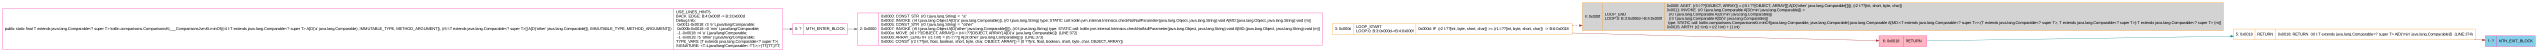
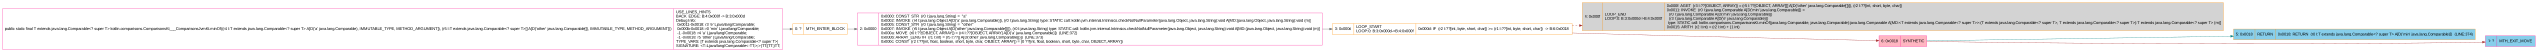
  digraph {
    fontname="Liberation Sans"
    rankdir=LR
    node [color=darkorange fillcolor=white fontname="Liberation Sans" shape=record style=filled]
    edge [color=gray40 fontname="Liberation Sans"]
-   n1 [color=deeppink label="{0\:\ ?|MTH_ENTER_BLOCK\l}"]
+   n1 [label="{0\:\ ?|MTH_ENTER_BLOCK\l}"]
    n2 [color=deeppink label="{2\:\ 0x0000|0x0000: CONST_STR  (r0 I:java.lang.String) =  \"a\" \l0x0002: INVOKE  (r4 I:java.lang.Object A[D('a' java.lang.Comparable)]), (r0 I:java.lang.String) type: STATIC call: kotlin.jvm.internal.Intrinsics.checkNotNullParameter(java.lang.Object, java.lang.String):void A[MD:(java.lang.Object, java.lang.String):void (m)]\l0x0005: CONST_STR  (r0 I:java.lang.String) =  \"other\" \l0x0007: INVOKE  (r5 I:java.lang.Object A[D('other' java.lang.Comparable[])]), (r0 I:java.lang.String) type: STATIC call: kotlin.jvm.internal.Intrinsics.checkNotNullParameter(java.lang.Object, java.lang.String):void A[MD:(java.lang.Object, java.lang.String):void (m)]\l0x000a: MOVE  (r0 I:??[OBJECT, ARRAY]) = (r4 I:??[OBJECT, ARRAY] A[D('a' java.lang.Comparable)])  (LINE:372)\l0x000b: ARRAY_LENGTH  (r1 I:int) = (r5 I:??[] A[D('other' java.lang.Comparable[])])  (LINE:373)\l0x000c: CONST  (r2 I:??[int, float, boolean, short, byte, char, OBJECT, ARRAY]) = (0 ??[int, float, boolean, short, byte, char, OBJECT, ARRAY]) \l}"]
    n3 [label="{3\:\ 0x000d|LOOP_START\lLOOP:0: B:3:0x000d\-\>B:4:0x000f\l|0x000d: IF  (r2 I:??[int, byte, short, char]) \>= (r1 I:??[int, byte, short, char])  \-\> B:6:0x0018 \l}"]
    n4 [fillcolor=lightgrey label="{4\:\ 0x000f|LOOP_END\lLOOP:0: B:3:0x000d\-\>B:4:0x000f\l|0x000f: AGET  (r3 I:??[OBJECT, ARRAY]) = (r5 I:??[OBJECT, ARRAY][] A[D('other' java.lang.Comparable[])]), (r2 I:??[int, short, byte, char]) \l0x0011: INVOKE  (r0 I:java.lang.Comparable A[D('min' java.lang.Comparable)]) = \l  (r0 I:java.lang.Comparable A[D('min' java.lang.Comparable)])\l  (r3 I:java.lang.Comparable A[D('e' java.lang.Comparable)])\l type: STATIC call: kotlin.comparisons.ComparisonsKt.minOf(java.lang.Comparable, java.lang.Comparable):java.lang.Comparable A[MD:\<T extends java.lang.Comparable\<? super T\>\>:(T extends java.lang.Comparable\<? super T\>, T extends java.lang.Comparable\<? super T\>):T extends java.lang.Comparable\<? super T\> (m)]\l0x0015: ARITH  (r2 I:int) = (r2 I:int) + (1 int) \l}"]
-   n5 [color=deeppink fillcolor=lightpink label="{6\:\ 0x0018|RETURN\l}"]
-   n6 [label="{5\:\ 0x0018|RETURN\l|0x0018: RETURN  (r0 I:T extends java.lang.Comparable\<? super T\> A[D('min' java.lang.Comparable)])  (LINE:374)\l}"]
-   n7 [color=deeppink fillcolor=skyblue label="{1\:\ ?|MTH_EXIT_BLOCK\l}"]
+   n5 [color=deeppink fillcolor=lightpink label="{6\:\ 0x0018|SYNTHETIC\l}"]
+   n6 [fillcolor=skyblue label="{5\:\ 0x0018|RETURN\l|0x0018: RETURN  (r0 I:T extends java.lang.Comparable\<? super T\> A[D('min' java.lang.Comparable)])  (LINE:374)\l}"]
+   n7 [color=deeppink fillcolor=skyblue label="{1\:\ ?|MTH_EXIT_MOVE\l}"]
    n8 [color=deeppink label="{public static final T extends java.lang.Comparable\<? super T\> kotlin.comparisons.ComparisonsKt___ComparisonsJvmKt.minOf((r4 I:T extends java.lang.Comparable\<? super T\> A[D('a' java.lang.Comparable), IMMUTABLE_TYPE, METHOD_ARGUMENT]), (r5 I:T extends java.lang.Comparable\<? super T\>[] A[D('other' java.lang.Comparable[]), IMMUTABLE_TYPE, METHOD_ARGUMENT]))  | USE_LINES_HINTS\lBACK_EDGE: B:4:0x000f \-\> B:3:0x000d\lDebug Info:\l  0x0011\-0x0018: r3 'e' Ljava\/lang\/Comparable;\l  0x000b\-0x0018: r0 'min' Ljava\/lang\/Comparable;\l  \-1 \-0x0018: r4 'a' Ljava\/lang\/Comparable;\l  \-1 \-0x0018: r5 'other' [Ljava\/lang\/Comparable;\lTYPE_VARS: [T extends java.lang.Comparable\<? super T\>]\lSIGNATURE: \<T::Ljava\/lang\/Comparable\<\-TT;\>;\>(TT;[TT;)TT;\l}"]
    n1 -> n2
+   n2 -> n3
    n3 -> n4 [color=brown style=dashed]
    n3 -> n5 [color=brown]
    n5 -> n6 [color=teal]
-   n6 -> n7 [color=brown]
+   n5 -> n7 [color=brown]
    n8 -> n1
  }
